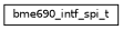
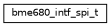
  digraph {
    rankdir=LR
-   n1 [color=black fillcolor=white fontname=Helvetica fontsize=10 height=0.2 label=bme690_intf_spi_t shape=record style=filled width=0.4]
+   n1 [color=black fillcolor=white fontname=Helvetica fontsize=10 height=0.2 label=bme680_intf_spi_t shape=record style=filled width=0.4]
  }
